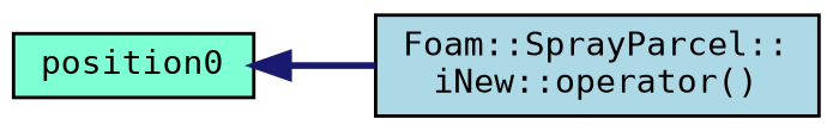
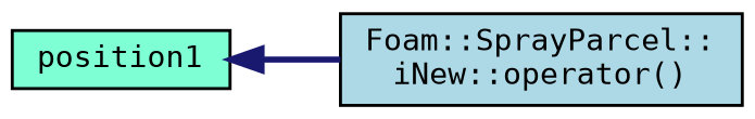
  digraph {
    rankdir=LR
    fontname="DejaVu Sans Mono"
    node [color=black fontname="DejaVu Sans Mono" fontsize=10 shape=record style=filled]
-   n1 [fillcolor=aquamarine fontcolor=black height=0.2 label=position0 width=0.4]
+   n1 [fillcolor=aquamarine fontcolor=black height=0.2 label=position1 width=0.4]
    n2 [height=0.2 label="Foam::SprayParcel::\liNew::operator()" width=0.4 fillcolor=lightblue]
    n1 -> n2 [color=midnightblue dir=back fontname="DejaVu Sans Mono" fontsize=10 labelfontname=FreeSans labelfontsize=10 style=bold]
  }
